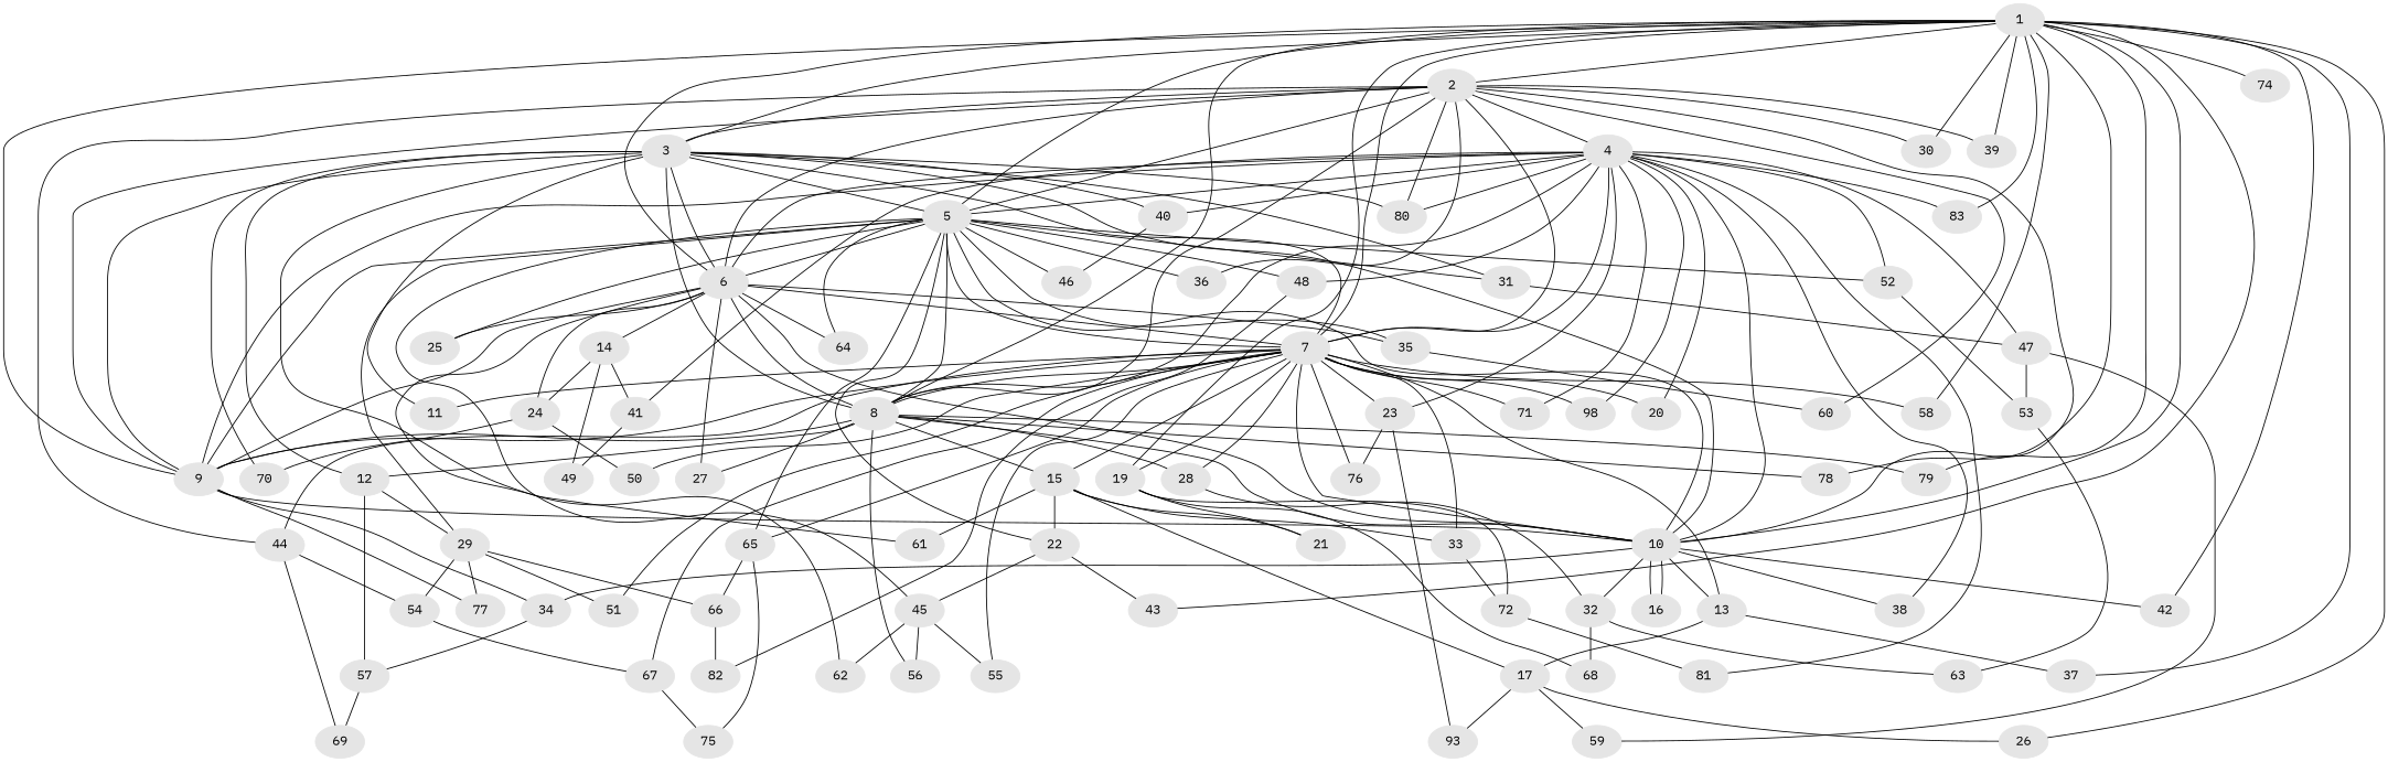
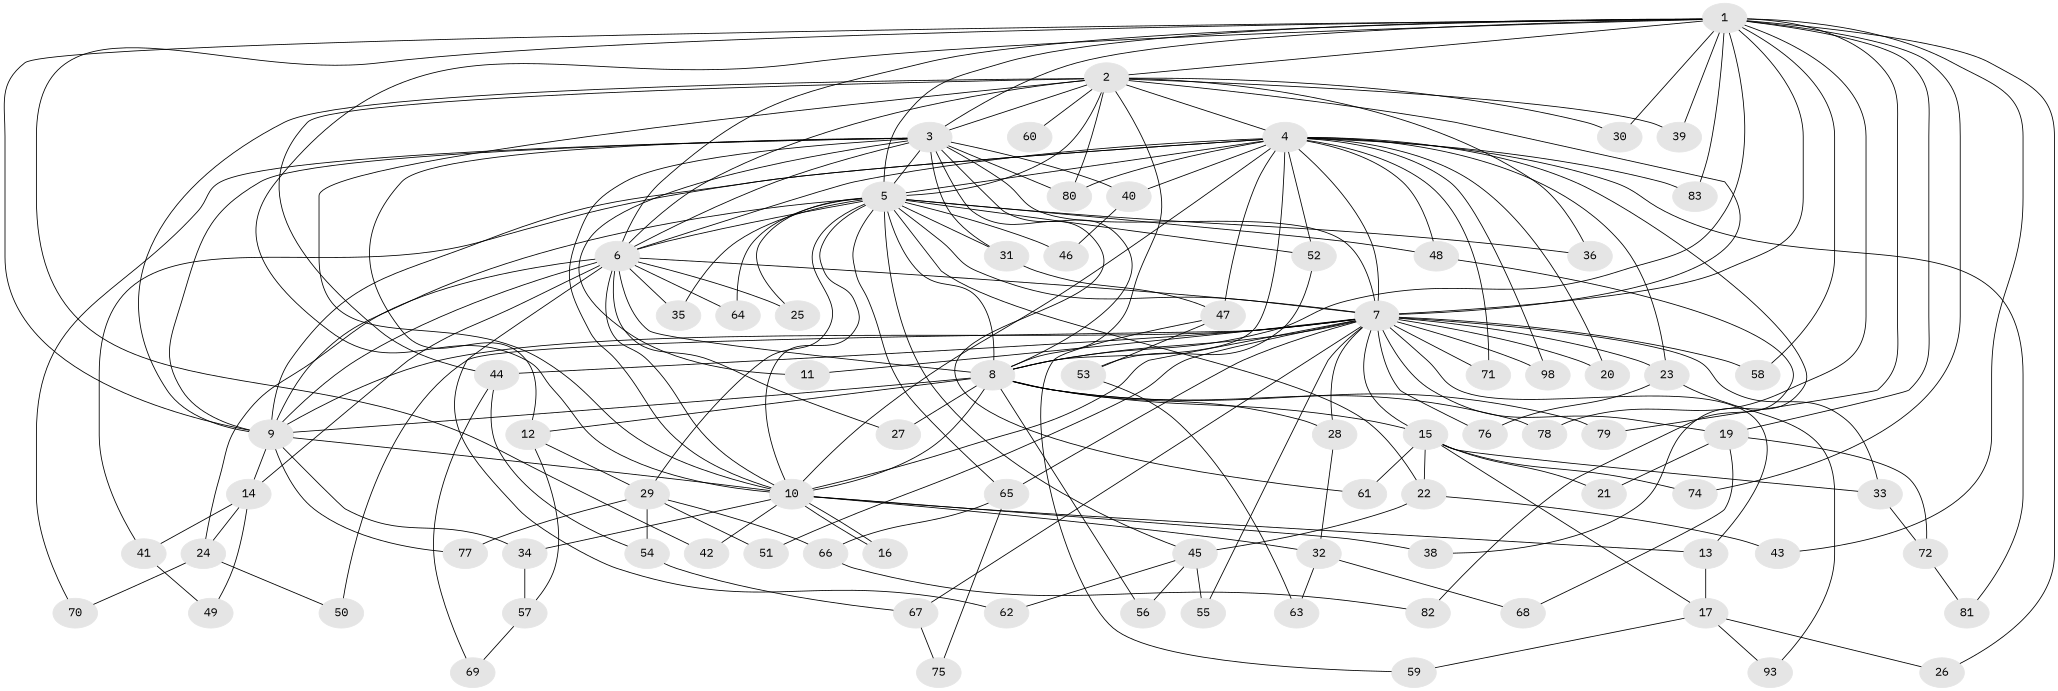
  graph {
    fontname="IBM Plex Mono"
    node [color=gray90 fontname="IBM Plex Mono" style=filled]
    edge [fontname="IBM Plex Mono"]
    1
    2
    3
    5
    6
    7
    8
    9
    10
    19
    26
    30
-   37
    39
    42
    43
    58
    74
    78
    79
    83
    4
    36
    44
    60
    80
    11
    12
    31
    40
    61
    70
    n33 [label=98]
    20
    23
    38
    41
    47
    48
    52
    71
    81
    22
    25
    29
    35
    45
    46
    64
    65
    14
    24
    27
    62
    13
    15
    28
    33
    50
    51
    55
    67
    76
    56
    34
    77
    16
    32
    21
    68
    72
    54
    69
    57
    n75 [label=93]
    49
    59
    53
    82
    66
    75
    17
    63
    1 -- 2
    1 -- 3
    1 -- 5
    1 -- 6
    1 -- 7
    1 -- 8
    1 -- 9
    1 -- 10
    1 -- 19
    1 -- 26
    1 -- 30
-   1 -- 37
    1 -- 39
    1 -- 42
    1 -- 43
    1 -- 58
    1 -- 74
    1 -- 78
    1 -- 79
    1 -- 83
    2 -- 3
    2 -- 5
    2 -- 6
    2 -- 7
    2 -- 8
    2 -- 9
    2 -- 10
    2 -- 30
    2 -- 39
    2 -- 4
    2 -- 36
    2 -- 44
    2 -- 60
    2 -- 80
    3 -- 5
    3 -- 6
    3 -- 7
    3 -- 8
    3 -- 9
    3 -- 10
    3 -- 80
    3 -- 11
    3 -- 12
    3 -- 31
    3 -- 40
    3 -- 61
    3 -- 70
    5 -- 6
    5 -- 7
    5 -- 8
    5 -- 9
    5 -- 10
    5 -- 36
    5 -- 31
    5 -- 48
    5 -- 52
    5 -- 22
    5 -- 25
    5 -- 29
    5 -- 35
    5 -- 45
    5 -- 46
    5 -- 64
    5 -- 65
    6 -- 7
    6 -- 8
    6 -- 9
    6 -- 10
    6 -- 25
    6 -- 35
    6 -- 64
    6 -- 14
    6 -- 24
    6 -- 27
    6 -- 62
    7 -- 8
    7 -- 9
    7 -- 10
    7 -- 19
    7 -- 58
    7 -- 44
    7 -- 11
    7 -- n33
    7 -- 20
    7 -- 23
    7 -- 71
    7 -- 65
    7 -- 13
    7 -- 15
    7 -- 28
    7 -- 33
    7 -- 50
    7 -- 51
    7 -- 55
    7 -- 67
    7 -- 76
    8 -- 9
    8 -- 10
    8 -- 78
    8 -- 79
    8 -- 12
    8 -- 27
    8 -- 15
    8 -- 28
    8 -- 56
    9 -- 10
+   9 -- 14
    9 -- 34
    9 -- 77
    10 -- 42
    10 -- 38
    10 -- 13
    10 -- 34
    10 -- 16
    10 -- 16
    10 -- 32
    19 -- 21
    19 -- 68
    19 -- 72
    4 -- 5
    4 -- 6
    4 -- 7
    4 -- 8
    4 -- 9
    4 -- 10
    4 -- 83
    4 -- 80
    4 -- 40
    4 -- n33
    4 -- 20
    4 -- 23
    4 -- 38
    4 -- 41
    4 -- 47
    4 -- 48
    4 -- 52
    4 -- 71
    4 -- 81
    44 -- 54
    44 -- 69
    12 -- 29
    12 -- 57
    31 -- 47
    40 -- 46
    23 -- 76
    23 -- n75
    41 -- 49
    47 -- 59
    47 -- 53
    48 -- 82
    52 -- 53
    22 -- 43
    22 -- 45
    29 -- 51
    29 -- 77
    29 -- 54
    29 -- 66
-   35 -- 60
    45 -- 62
    45 -- 55
    45 -- 56
    65 -- 66
    65 -- 75
    14 -- 41
    14 -- 24
    14 -- 49
    24 -- 70
    24 -- 50
-   13 -- 37
    13 -- 17
+   15 -- 74
    15 -- 61
    15 -- 22
    15 -- 33
    15 -- 21
    15 -- 17
    28 -- 32
    33 -- 72
    67 -- 75
    34 -- 57
    32 -- 68
    32 -- 63
    72 -- 81
    54 -- 67
    57 -- 69
    53 -- 63
    66 -- 82
    17 -- 26
    17 -- n75
    17 -- 59
  }
